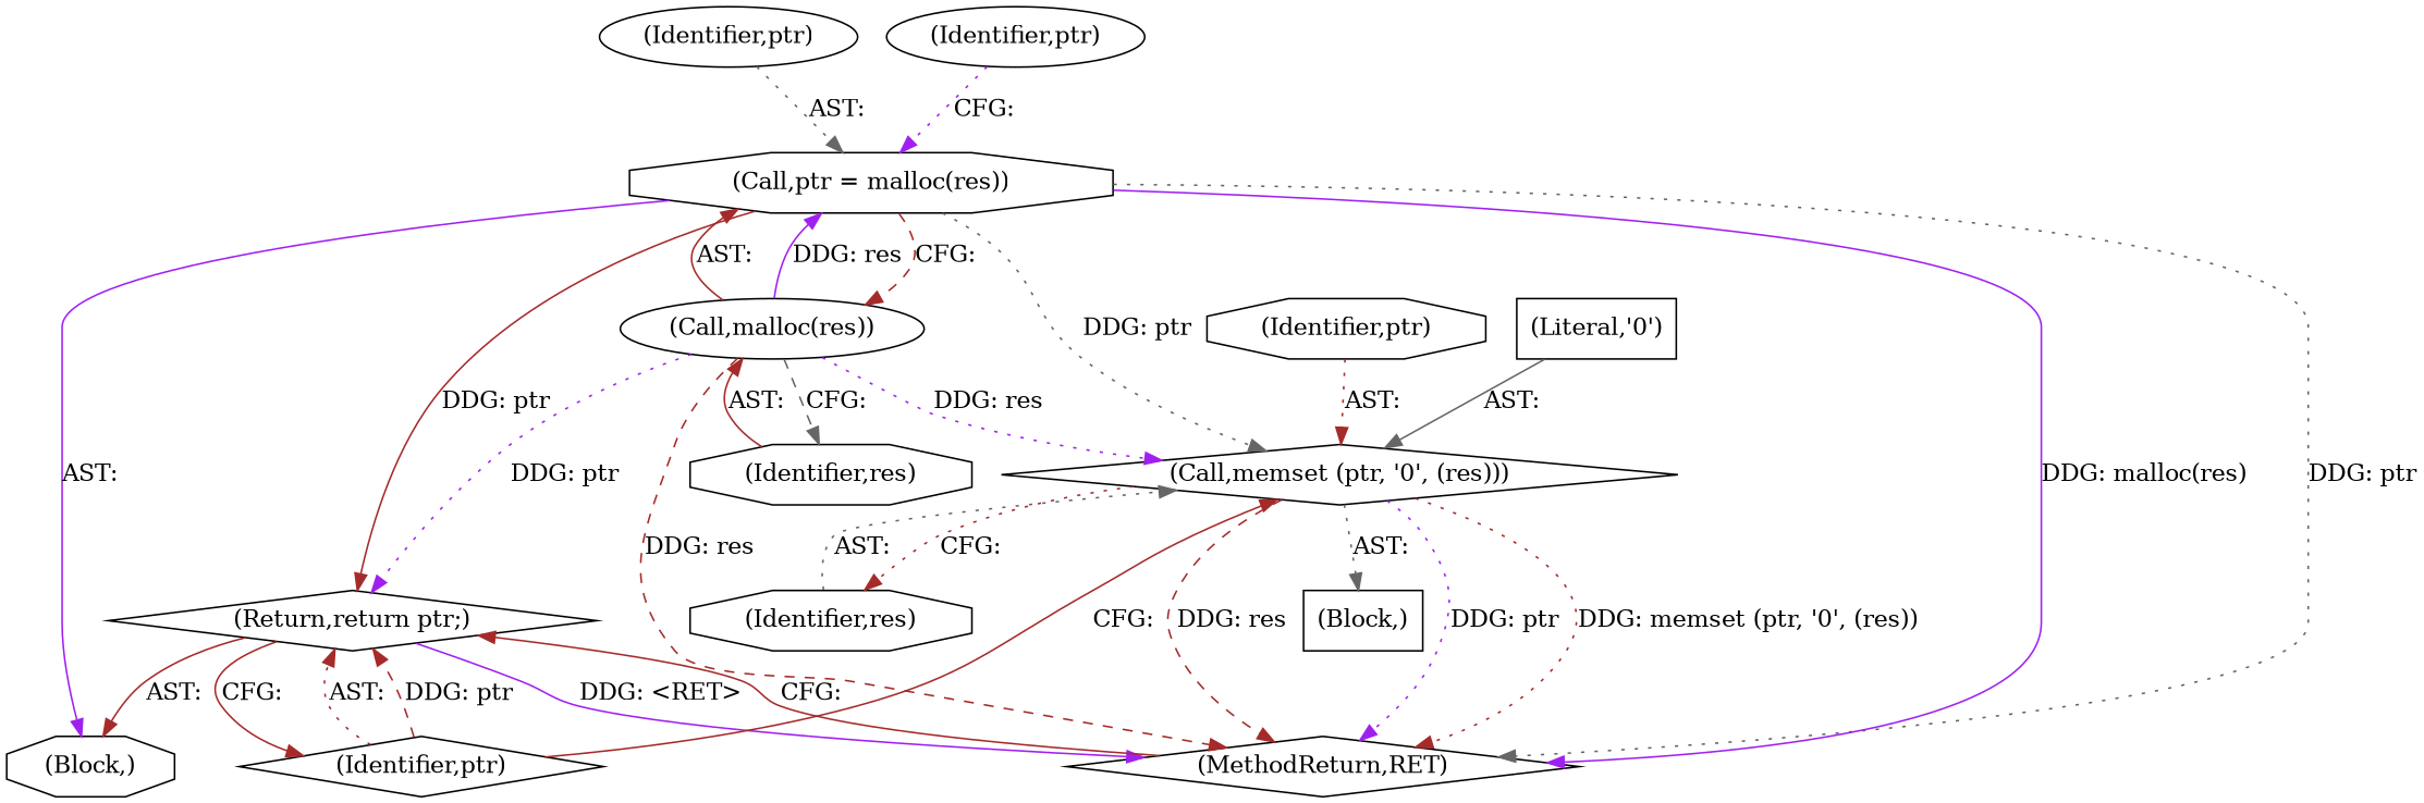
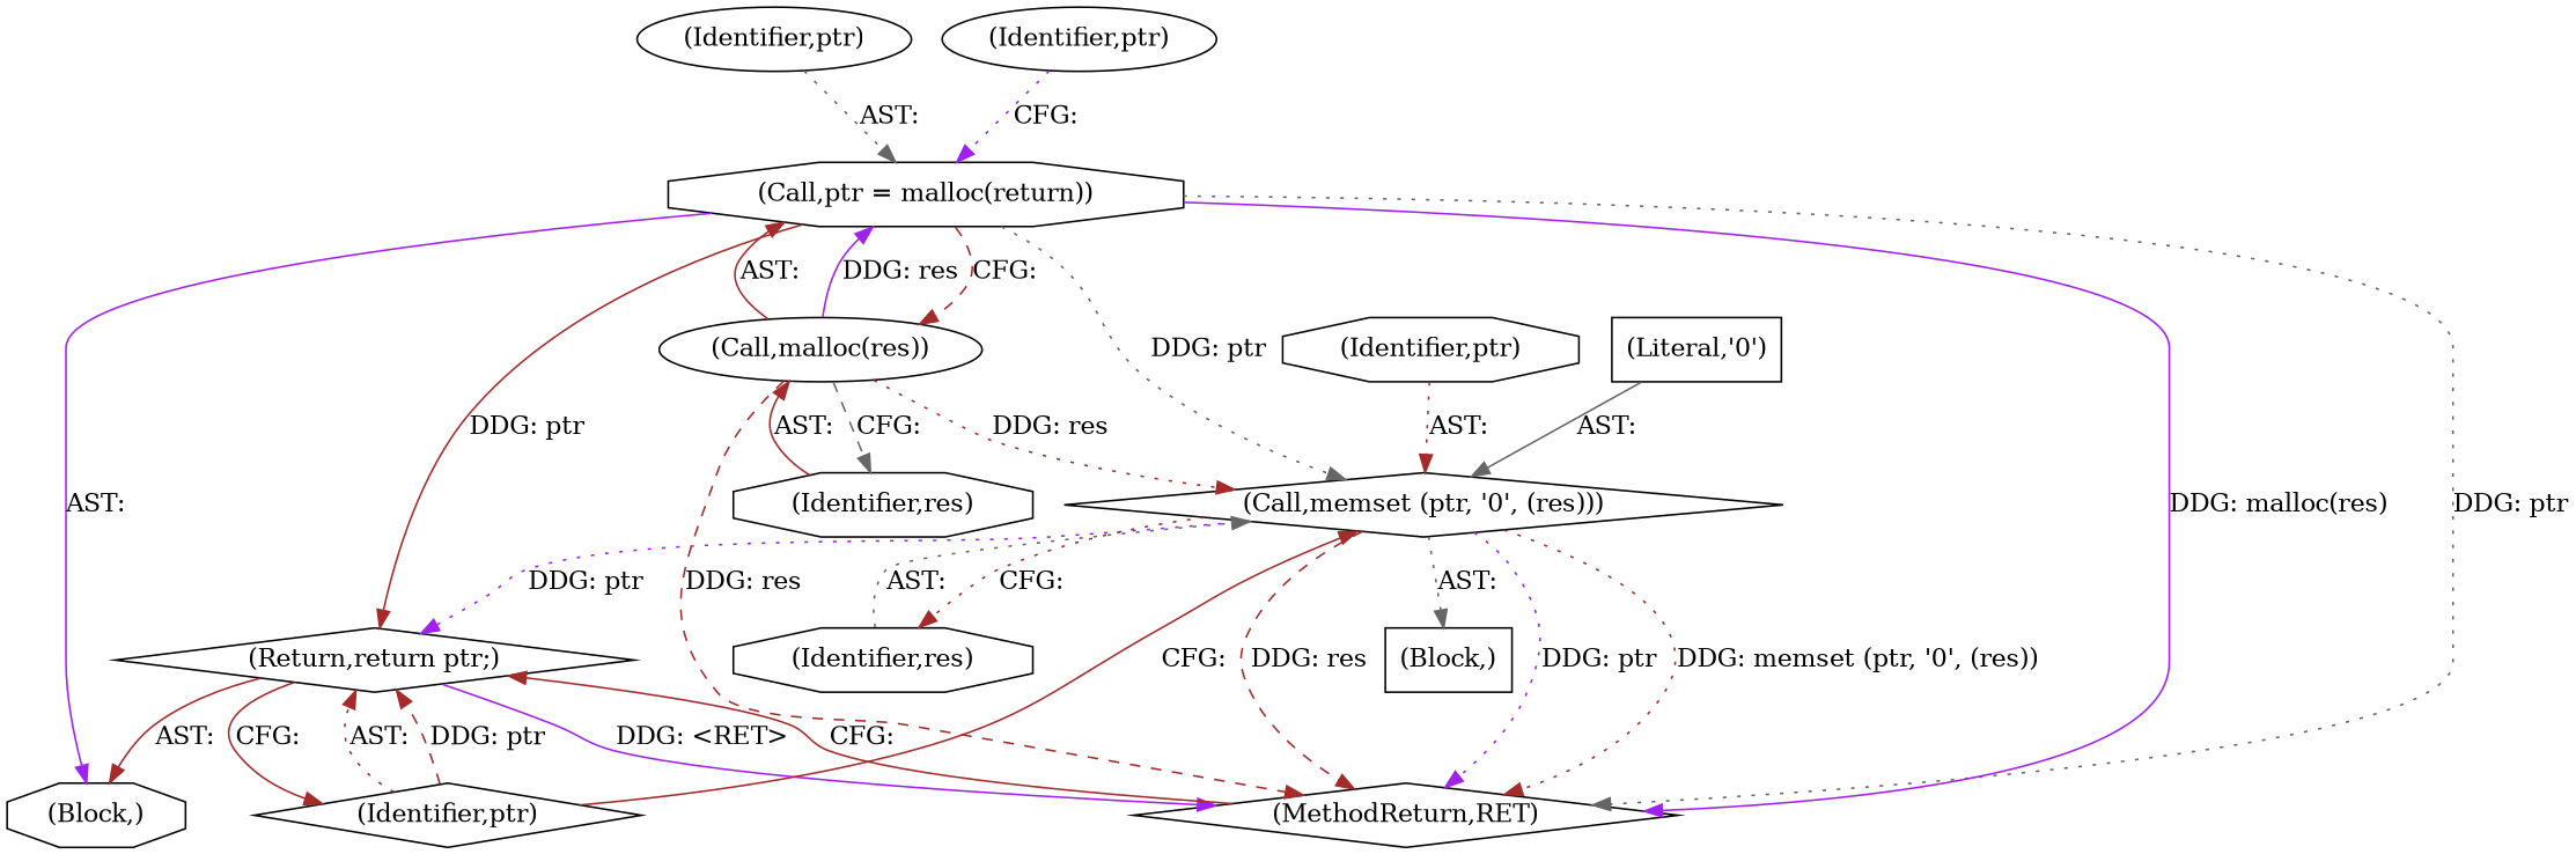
  digraph {
    node [shape=octagon]
    edge [color=brown style=dotted]
    n1 [label="(Call,memset (ptr, '\0', (res)))" shape=diamond]
    n2 [label="(Return,return ptr;)" shape=diamond]
    n3 [label="(Identifier,res)"]
    n4 [label="(MethodReturn,RET)" shape=diamond]
    n5 [label="(Block,)" shape=box]
    n6 [label="(Block,)"]
    n7 [label="(Identifier,ptr)" shape=diamond]
-   n8 [label="(Call,ptr = malloc(res))"]
+   n8 [label="(Call,ptr = malloc(return))"]
    n9 [label="(Call,malloc(res))" shape=ellipse]
    n10 [label="(Identifier,res)"]
    n11 [label="(Identifier,ptr)"]
    n12 [label="(Literal,'\0')" shape=box]
    n13 [label="(Identifier,ptr)" shape=ellipse]
    n14 [label="(Identifier,ptr)" shape=ellipse]
-   n9 -> n2 [color=purple label="DDG: ptr"]
+   n1 -> n2 [color=purple label="DDG: ptr"]
    n1 -> n3 [label="CFG: "]
    n1 -> n4 [label="DDG: res" style=dashed]
    n1 -> n4 [color=purple label="DDG: ptr"]
    n1 -> n4 [label="DDG: memset (ptr, '\0', (res))"]
    n1 -> n5 [color=gray40 label="AST: "]
    n2 -> n4 [color=purple label="DDG: <RET>" style=solid]
    n2 -> n6 [label="AST: " style=solid]
    n2 -> n7 [label="CFG: " style=solid]
    n3 -> n1 [color=gray40 label="AST: "]
    n4 -> n2 [label="CFG: " style=solid]
    n7 -> n1 [label="CFG: " style=solid]
    n7 -> n2 [label="AST: "]
    n7 -> n2 [label="DDG: ptr" style=dashed]
    n8 -> n1 [color=gray40 label="DDG: ptr"]
    n8 -> n2 [label="DDG: ptr" style=solid]
    n8 -> n4 [color=gray40 label="DDG: ptr"]
    n8 -> n4 [color=purple label="DDG: malloc(res)" style=solid]
    n8 -> n6 [color=purple label="AST: " style=solid]
    n8 -> n9 [label="CFG: " style=dashed]
-   n9 -> n1 [color=purple label="DDG: res"]
+   n9 -> n1 [label="DDG: res"]
    n9 -> n4 [label="DDG: res" style=dashed]
    n9 -> n8 [label="AST: " style=solid]
    n9 -> n8 [color=purple label="DDG: res" style=solid]
    n9 -> n10 [color=gray40 label="CFG: " style=dashed]
    n10 -> n9 [label="AST: " style=solid]
    n11 -> n1 [label="AST: "]
    n12 -> n1 [color=gray40 label="AST: " style=solid]
    n13 -> n8 [color=gray40 label="AST: "]
    n14 -> n8 [color=purple label="CFG: "]
  }
